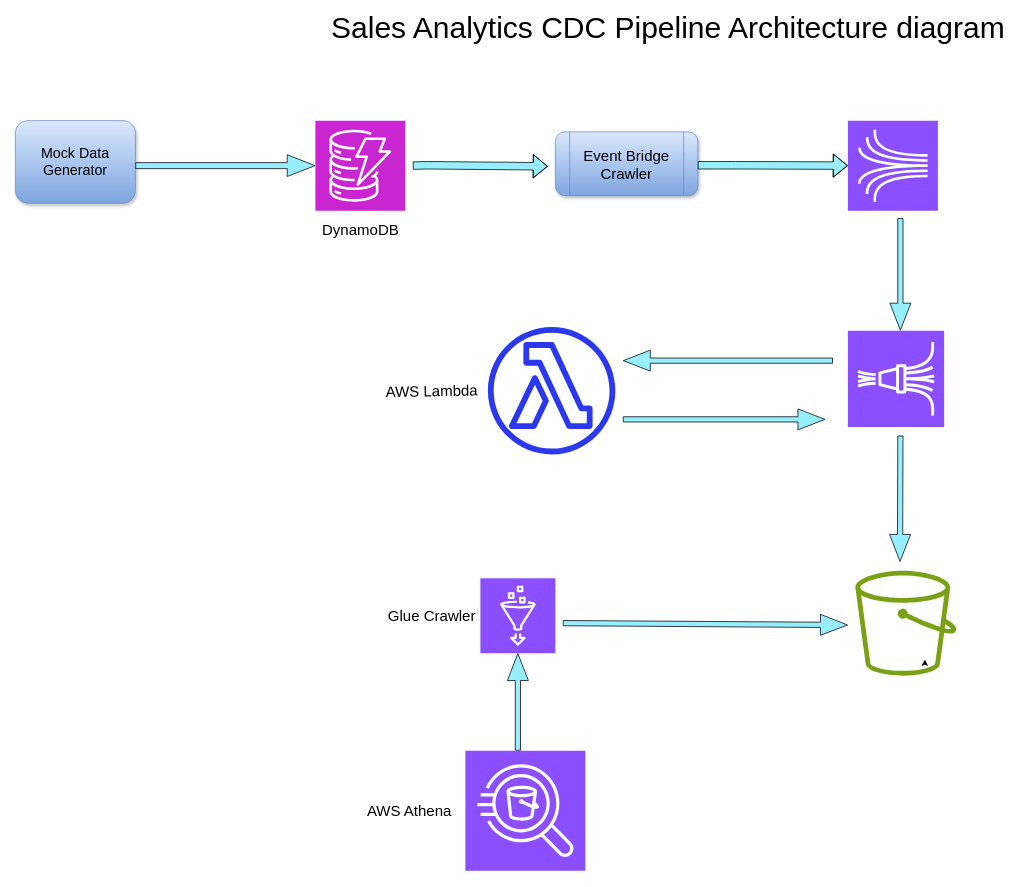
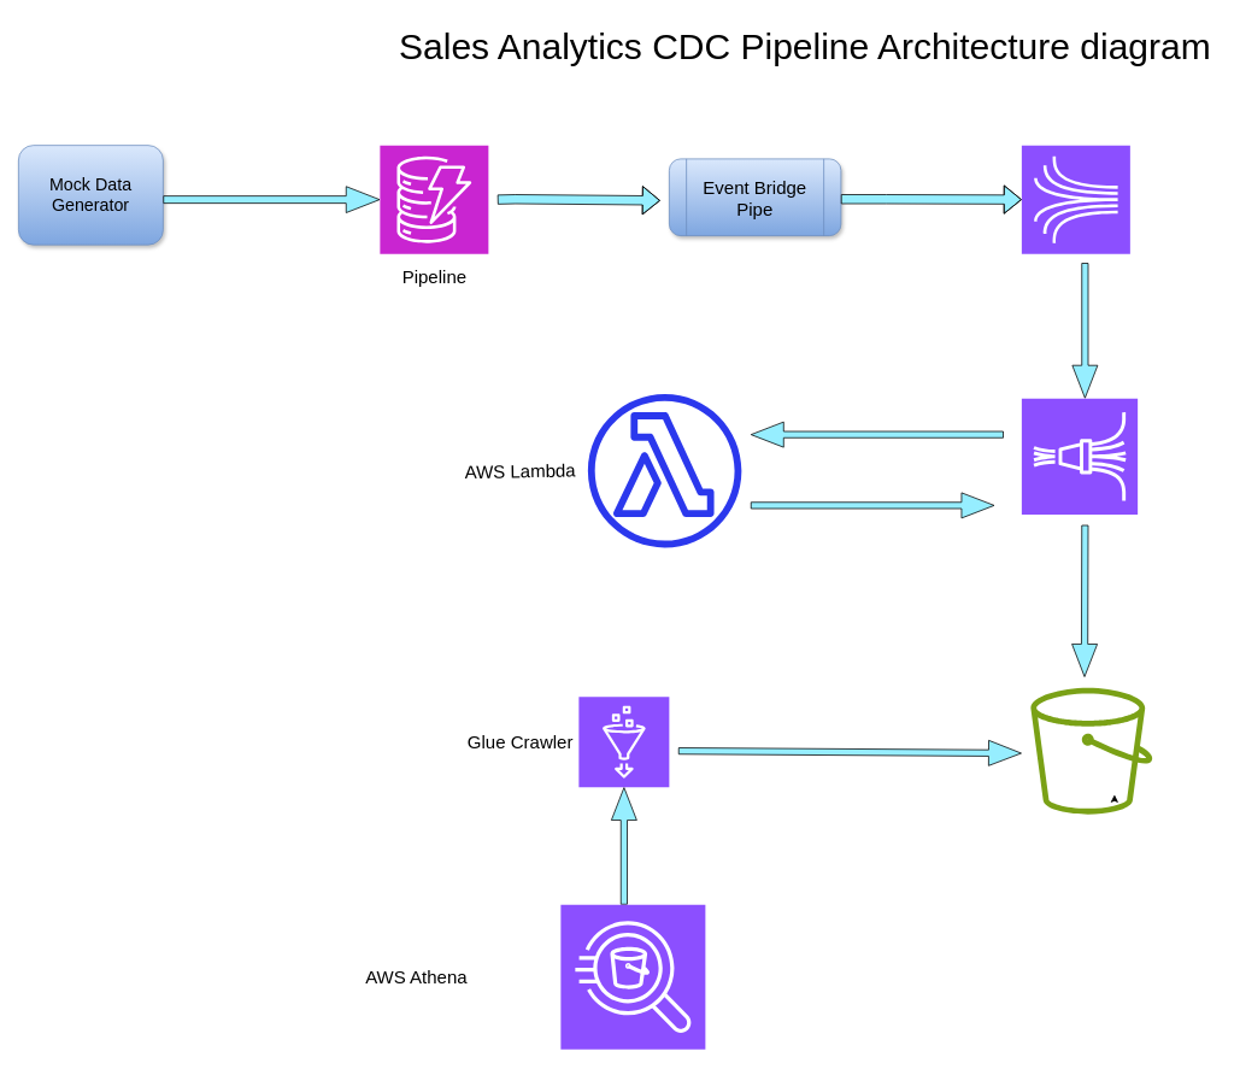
  <mxCell id="0" />
  <mxCell id="1" parent="0" />
  <mxCell id="2" value="&lt;font style=&quot;font-size: 19px;&quot;&gt;Mock Data Generator&lt;/font&gt;" style="rounded=1;whiteSpace=wrap;html=1;shadow=1;fillColor=#dae8fc;gradientColor=#7ea6e0;strokeColor=#6c8ebf;" parent="1" vertex="1"><mxGeometry x="20" y="160" width="160" height="110" as="geometry" /></mxCell>
- <mxCell id="3" value="&lt;font style=&quot;font-size: 20px;&quot;&gt;Event Bridge Crawler&lt;/font&gt;" style="shape=process;whiteSpace=wrap;html=1;backgroundOutline=1;rounded=1;shadow=1;glass=0;fillColor=#dae8fc;strokeColor=#6c8ebf;gradientColor=#7ea6e0;" parent="1" vertex="1"><mxGeometry x="740" y="175" width="190" height="85" as="geometry" /></mxCell>
+ <mxCell id="3" value="&lt;font style=&quot;font-size: 20px;&quot;&gt;Event Bridge Pipe&lt;/font&gt;" style="shape=process;whiteSpace=wrap;html=1;backgroundOutline=1;rounded=1;shadow=1;glass=0;fillColor=#dae8fc;strokeColor=#6c8ebf;gradientColor=#7ea6e0;" parent="1" vertex="1"><mxGeometry x="740" y="175" width="190" height="85" as="geometry" /></mxCell>
  <mxCell id="4" value="" style="shape=flexArrow;endArrow=classic;html=1;rounded=0;width=8;endSize=12;fillColor=#96EEFF;startSize=28.67;" parent="1" edge="1"><mxGeometry width="50" height="50" relative="1" as="geometry"><mxPoint x="180" y="220" as="sourcePoint" /><mxPoint x="420" y="220" as="targetPoint" /></mxGeometry></mxCell>
  <mxCell id="5" value="" style="shape=flexArrow;endArrow=classic;html=1;rounded=0;fillColor=#96EEFF;" parent="1" edge="1"><mxGeometry width="50" height="50" relative="1" as="geometry"><mxPoint x="550" y="220" as="sourcePoint" /><mxPoint x="730" y="221" as="targetPoint" /><Array as="points"><mxPoint x="570" y="219.5" /></Array></mxGeometry></mxCell>
  <mxCell id="6" value="" style="shape=flexArrow;endArrow=classic;html=1;rounded=0;entryX=0;entryY=0.5;entryDx=0;entryDy=0;entryPerimeter=0;fillColor=#96EEFF;" parent="1" target="22" edge="1"><mxGeometry width="50" height="50" relative="1" as="geometry"><mxPoint x="930" y="219.5" as="sourcePoint" /><mxPoint x="1094" y="220.04" as="targetPoint" /><Array as="points"><mxPoint x="980" y="219.5" /></Array></mxGeometry></mxCell>
  <mxCell id="7" value="" style="shape=flexArrow;endArrow=classic;html=1;rounded=0;width=7;endSize=11.69;fillColor=#96EEFF;" parent="1" edge="1"><mxGeometry width="50" height="50" relative="1" as="geometry"><mxPoint x="1200" y="290" as="sourcePoint" /><mxPoint x="1200" y="440" as="targetPoint" /></mxGeometry></mxCell>
  <mxCell id="8" value="" style="shape=flexArrow;endArrow=classic;html=1;rounded=0;width=7;endSize=11.69;entryX=0;entryY=0.75;entryDx=0;entryDy=0;fillColor=#96EEFF;" parent="1" edge="1"><mxGeometry width="50" height="50" relative="1" as="geometry"><mxPoint x="830" y="558.34" as="sourcePoint" /><mxPoint x="1100" y="558.34" as="targetPoint" /></mxGeometry></mxCell>
  <mxCell id="9" value="" style="shape=flexArrow;endArrow=classic;html=1;rounded=0;width=7;endSize=11.69;entryX=1;entryY=0.25;entryDx=0;entryDy=0;fillColor=#96EEFF;exitX=0;exitY=0.156;exitDx=0;exitDy=0;exitPerimeter=0;" parent="1" edge="1"><mxGeometry width="50" height="50" relative="1" as="geometry"><mxPoint x="1110" y="480" as="sourcePoint" /><mxPoint x="830" y="480.02" as="targetPoint" /></mxGeometry></mxCell>
  <mxCell id="10" value="" style="shape=flexArrow;endArrow=classic;html=1;rounded=0;width=7;endSize=11.69;entryX=0.333;entryY=0;entryDx=0;entryDy=0;entryPerimeter=0;fillColor=#96EEFF;" parent="1" edge="1"><mxGeometry width="50" height="50" relative="1" as="geometry"><mxPoint x="1200" y="580" as="sourcePoint" /><mxPoint x="1199.5" y="748.34" as="targetPoint" /></mxGeometry></mxCell>
  <mxCell id="11" value="" style="shape=flexArrow;endArrow=classic;html=1;rounded=0;width=7;endSize=11.69;entryX=0;entryY=0;entryDx=0;entryDy=82.5;entryPerimeter=0;fillColor=#96EEFF;" parent="1" edge="1"><mxGeometry width="50" height="50" relative="1" as="geometry"><mxPoint x="750" y="830" as="sourcePoint" /><mxPoint x="1130" y="832.5" as="targetPoint" /></mxGeometry></mxCell>
  <mxCell id="12" value="" style="shape=flexArrow;endArrow=classic;html=1;rounded=0;width=7;endSize=11.69;entryX=0.5;entryY=1;entryDx=0;entryDy=0;exitX=0.5;exitY=0;exitDx=0;exitDy=0;fillColor=#96EEFF;" parent="1" edge="1"><mxGeometry width="50" height="50" relative="1" as="geometry"><mxPoint x="690" y="1000" as="sourcePoint" /><mxPoint x="690" y="870" as="targetPoint" /></mxGeometry></mxCell>
  <mxCell id="13" style="edgeStyle=orthogonalEdgeStyle;rounded=0;orthogonalLoop=1;jettySize=auto;html=1;exitX=0.855;exitY=1;exitDx=0;exitDy=-4.35;exitPerimeter=0;entryX=0.856;entryY=0.917;entryDx=0;entryDy=0;entryPerimeter=0;" parent="1" edge="1"><mxGeometry relative="1" as="geometry"><mxPoint x="1232.6" y="885.65" as="sourcePoint" /><mxPoint x="1232.72" y="878.38" as="targetPoint" /></mxGeometry></mxCell>
- <mxCell id="14" value="&lt;font style=&quot;font-size: 40px;&quot;&gt;Sales Analytics CDC Pipeline Architecture diagram&lt;/font&gt;" style="text;html=1;align=center;verticalAlign=middle;resizable=0;points=[];autosize=1;strokeColor=none;fillColor=none;" parent="1" vertex="1"><mxGeometry x="430" y="5" width="920" height="60" as="geometry" /></mxCell>
+ <mxCell id="14" value="&lt;font style=&quot;font-size: 40px;&quot;&gt;Sales Analytics CDC Pipeline Architecture diagram&lt;/font&gt;" style="text;html=1;align=center;verticalAlign=middle;resizable=0;points=[];autosize=1;strokeColor=none;fillColor=none;" parent="1" vertex="1"><mxGeometry x="430" y="20" width="920" height="60" as="geometry" /></mxCell>
  <mxCell id="15" value="" style="sketch=0;points=[[0,0,0],[0.25,0,0],[0.5,0,0],[0.75,0,0],[1,0,0],[0,1,0],[0.25,1,0],[0.5,1,0],[0.75,1,0],[1,1,0],[0,0.25,0],[0,0.5,0],[0,0.75,0],[1,0.25,0],[1,0.5,0],[1,0.75,0]];outlineConnect=0;fontColor=#232F3E;fillColor=#C925D1;strokeColor=#ffffff;dashed=0;verticalLabelPosition=bottom;verticalAlign=top;align=center;html=1;fontSize=12;fontStyle=0;aspect=fixed;shape=mxgraph.aws4.resourceIcon;resIcon=mxgraph.aws4.dynamodb;" vertex="1" parent="1"><mxGeometry x="420" y="160" width="120" height="120" as="geometry" /></mxCell>
- <mxCell id="16" value="&lt;font style=&quot;font-size: 20px;&quot;&gt;DynamoDB&lt;/font&gt;" style="text;html=1;align=center;verticalAlign=middle;resizable=0;points=[];autosize=1;strokeColor=none;fillColor=none;" vertex="1" parent="1"><mxGeometry x="415" y="285" width="130" height="40" as="geometry" /></mxCell>
+ <mxCell id="16" value="&lt;font style=&quot;font-size: 20px;&quot;&gt;Pipeline&lt;/font&gt;" style="text;html=1;align=center;verticalAlign=middle;resizable=0;points=[];autosize=1;strokeColor=none;fillColor=none;" vertex="1" parent="1"><mxGeometry x="415" y="285" width="130" height="40" as="geometry" /></mxCell>
  <mxCell id="17" value="" style="sketch=0;outlineConnect=0;fontColor=#232F3E;gradientColor=none;fillColor=#2B38ED;strokeColor=none;dashed=0;verticalLabelPosition=bottom;verticalAlign=top;align=center;html=1;fontSize=12;fontStyle=0;aspect=fixed;pointerEvents=1;shape=mxgraph.aws4.lambda_function;" vertex="1" parent="1"><mxGeometry x="650" y="435" width="170" height="170" as="geometry" /></mxCell>
  <mxCell id="18" value="&lt;font style=&quot;font-size: 20px;&quot;&gt;AWS Lambda&lt;/font&gt;" style="text;html=1;align=center;verticalAlign=middle;resizable=0;points=[];autosize=1;strokeColor=none;fillColor=none;rotation=-1;opacity=0;" vertex="1" parent="1"><mxGeometry x="500" y="500" width="150" height="40" as="geometry" /></mxCell>
  <mxCell id="19" value="" style="sketch=0;outlineConnect=0;fontColor=#232F3E;gradientColor=none;fillColor=#7AA116;strokeColor=none;dashed=0;verticalLabelPosition=bottom;verticalAlign=top;align=center;html=1;fontSize=12;fontStyle=0;aspect=fixed;pointerEvents=1;shape=mxgraph.aws4.bucket;" vertex="1" parent="1"><mxGeometry x="1140" y="760" width="134.62" height="140" as="geometry" /></mxCell>
  <mxCell id="20" value="" style="sketch=0;points=[[0,0,0],[0.25,0,0],[0.5,0,0],[0.75,0,0],[1,0,0],[0,1,0],[0.25,1,0],[0.5,1,0],[0.75,1,0],[1,1,0],[0,0.25,0],[0,0.5,0],[0,0.75,0],[1,0.25,0],[1,0.5,0],[1,0.75,0]];outlineConnect=0;fontColor=#232F3E;fillColor=#8C4FFF;strokeColor=#ffffff;dashed=0;verticalLabelPosition=bottom;verticalAlign=top;align=center;html=1;fontSize=12;fontStyle=0;aspect=fixed;shape=mxgraph.aws4.resourceIcon;resIcon=mxgraph.aws4.athena;" vertex="1" parent="1"><mxGeometry x="620" y="1000" width="160" height="160" as="geometry" /></mxCell>
  <mxCell id="21" value="" style="sketch=0;points=[[0,0,0],[0.25,0,0],[0.5,0,0],[0.75,0,0],[1,0,0],[0,1,0],[0.25,1,0],[0.5,1,0],[0.75,1,0],[1,1,0],[0,0.25,0],[0,0.5,0],[0,0.75,0],[1,0.25,0],[1,0.5,0],[1,0.75,0]];outlineConnect=0;fontColor=#232F3E;fillColor=#8C4FFF;strokeColor=#ffffff;dashed=0;verticalLabelPosition=bottom;verticalAlign=top;align=center;html=1;fontSize=12;fontStyle=0;aspect=fixed;shape=mxgraph.aws4.resourceIcon;resIcon=mxgraph.aws4.kinesis_data_firehose;rotation=-180;" vertex="1" parent="1"><mxGeometry x="1130" y="440" width="128.34" height="128.34" as="geometry" /></mxCell>
  <mxCell id="22" value="" style="sketch=0;points=[[0,0,0],[0.25,0,0],[0.5,0,0],[0.75,0,0],[1,0,0],[0,1,0],[0.25,1,0],[0.5,1,0],[0.75,1,0],[1,1,0],[0,0.25,0],[0,0.5,0],[0,0.75,0],[1,0.25,0],[1,0.5,0],[1,0.75,0]];outlineConnect=0;fontColor=#232F3E;fillColor=#8C4FFF;strokeColor=#ffffff;dashed=0;verticalLabelPosition=bottom;verticalAlign=top;align=center;html=1;fontSize=12;fontStyle=0;aspect=fixed;shape=mxgraph.aws4.resourceIcon;resIcon=mxgraph.aws4.kinesis;" vertex="1" parent="1"><mxGeometry x="1130" y="160" width="120" height="120" as="geometry" /></mxCell>
- <mxCell id="23" value="&lt;span style=&quot;font-size: 20px;&quot;&gt;AWS Athena&lt;/span&gt;" style="text;html=1;align=center;verticalAlign=middle;resizable=0;points=[];autosize=1;strokeColor=none;fillColor=none;" vertex="1" parent="1"><mxGeometry x="475" y="1060" width="140" height="40" as="geometry" /></mxCell>
+ <mxCell id="23" value="&lt;span style=&quot;font-size: 20px;&quot;&gt;AWS Athena&lt;/span&gt;" style="text;html=1;align=center;verticalAlign=middle;resizable=0;points=[];autosize=1;strokeColor=none;fillColor=none;" vertex="1" parent="1"><mxGeometry x="390" y="1060" width="140" height="40" as="geometry" /></mxCell>
  <mxCell id="24" value="" style="sketch=0;points=[[0,0,0],[0.25,0,0],[0.5,0,0],[0.75,0,0],[1,0,0],[0,1,0],[0.25,1,0],[0.5,1,0],[0.75,1,0],[1,1,0],[0,0.25,0],[0,0.5,0],[0,0.75,0],[1,0.25,0],[1,0.5,0],[1,0.75,0]];outlineConnect=0;fontColor=#232F3E;fillColor=#8C4FFF;strokeColor=#ffffff;dashed=0;verticalLabelPosition=bottom;verticalAlign=top;align=center;html=1;fontSize=12;fontStyle=0;aspect=fixed;shape=mxgraph.aws4.resourceIcon;resIcon=mxgraph.aws4.glue;" vertex="1" parent="1"><mxGeometry x="640" y="770" width="100" height="100" as="geometry" /></mxCell>
  <mxCell id="25" value="&lt;font style=&quot;font-size: 20px;&quot;&gt;Glue Crawler&lt;/font&gt;" style="text;html=1;align=center;verticalAlign=middle;resizable=0;points=[];autosize=1;strokeColor=none;fillColor=none;" vertex="1" parent="1"><mxGeometry x="505" y="800" width="140" height="40" as="geometry" /></mxCell>
